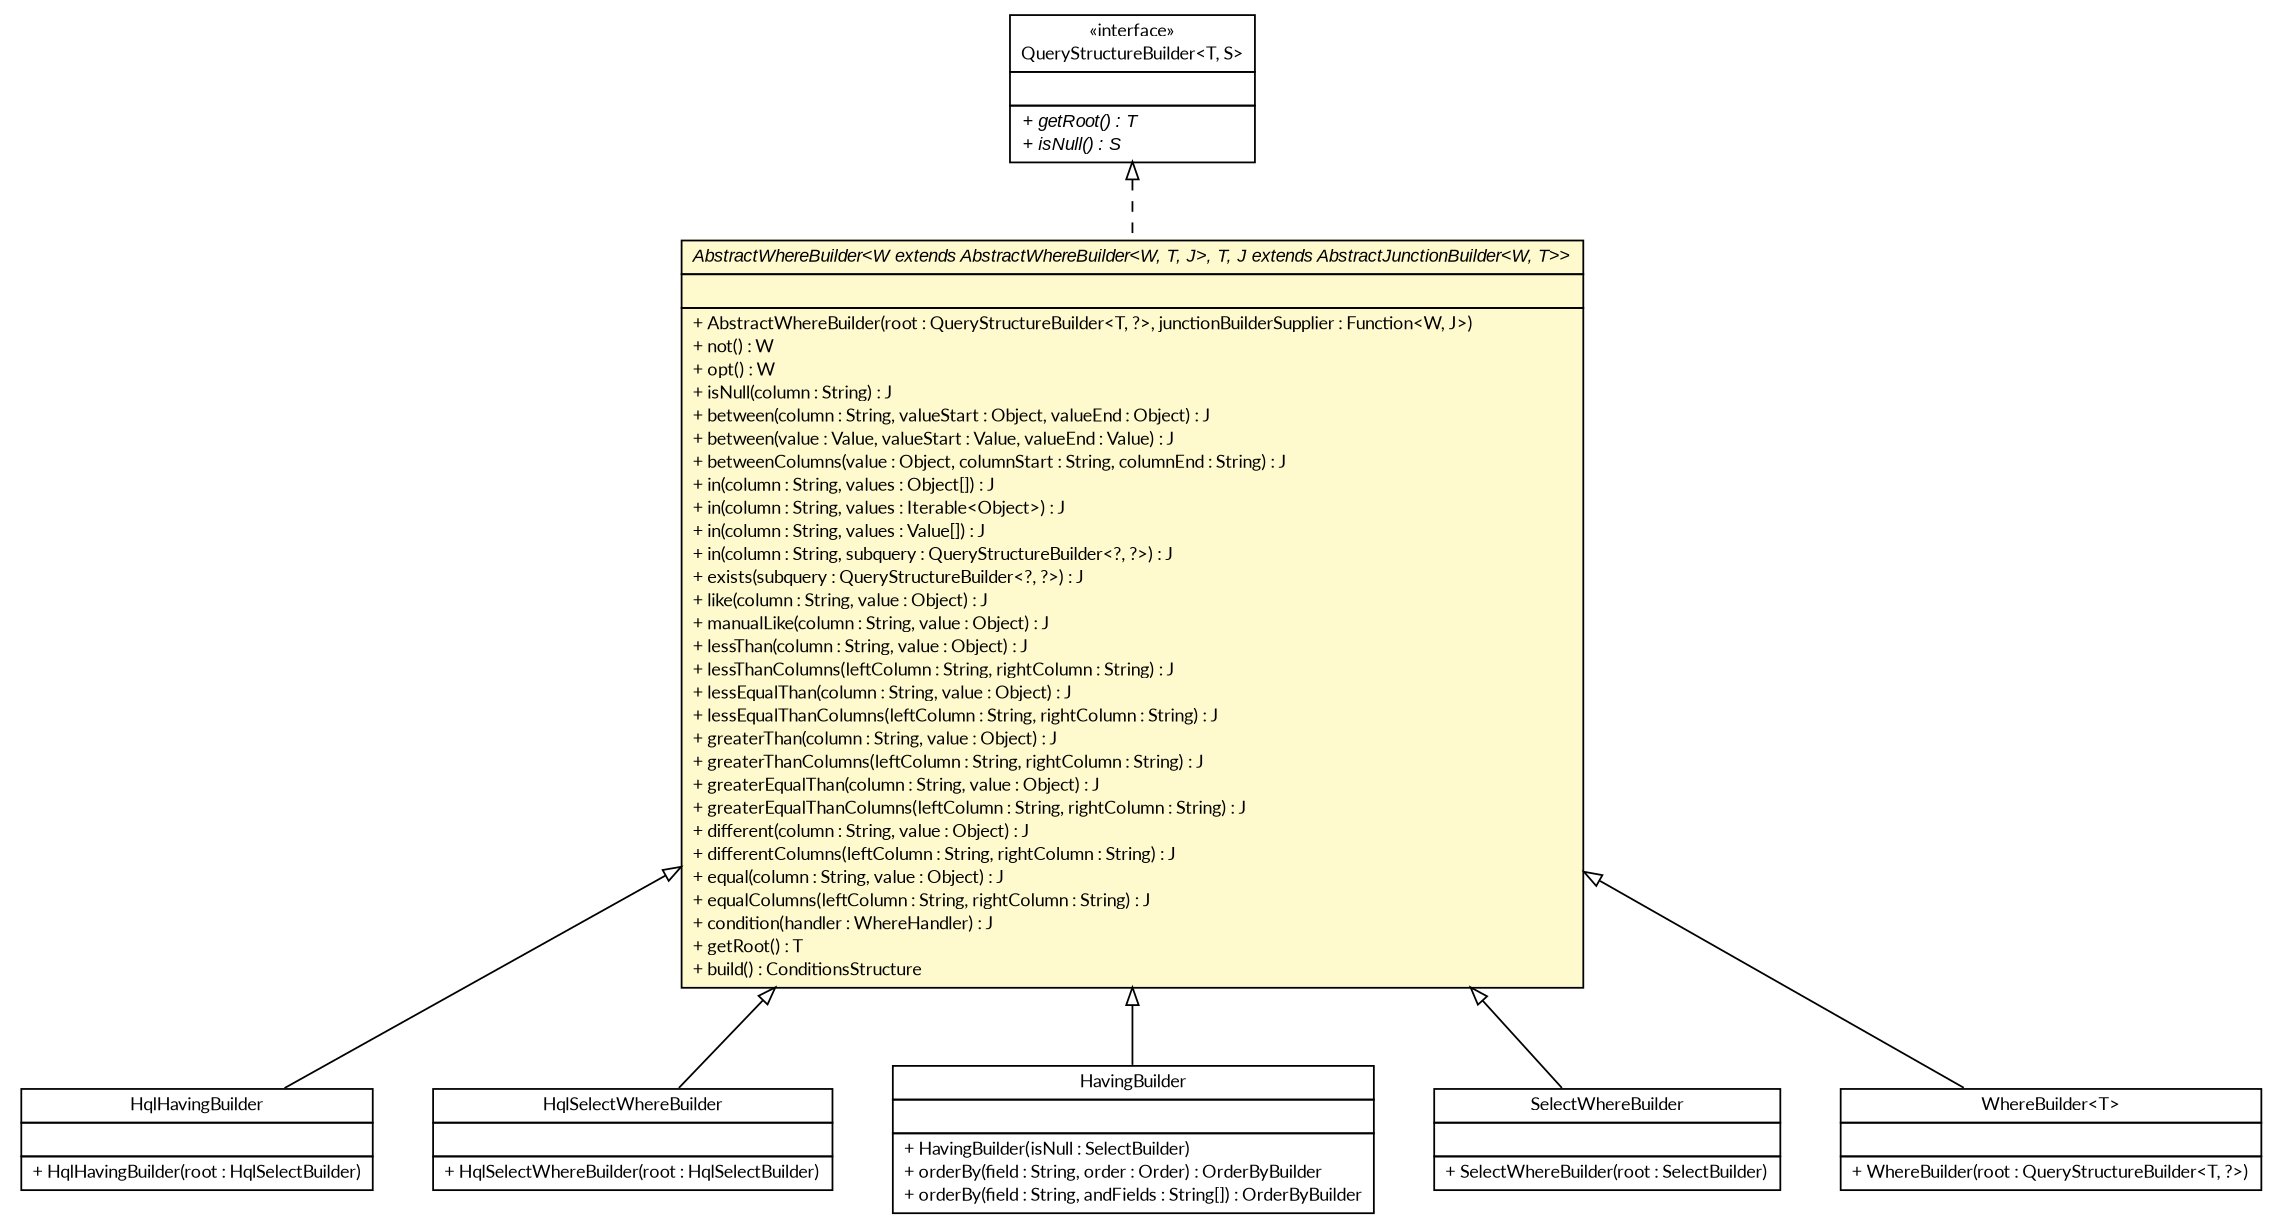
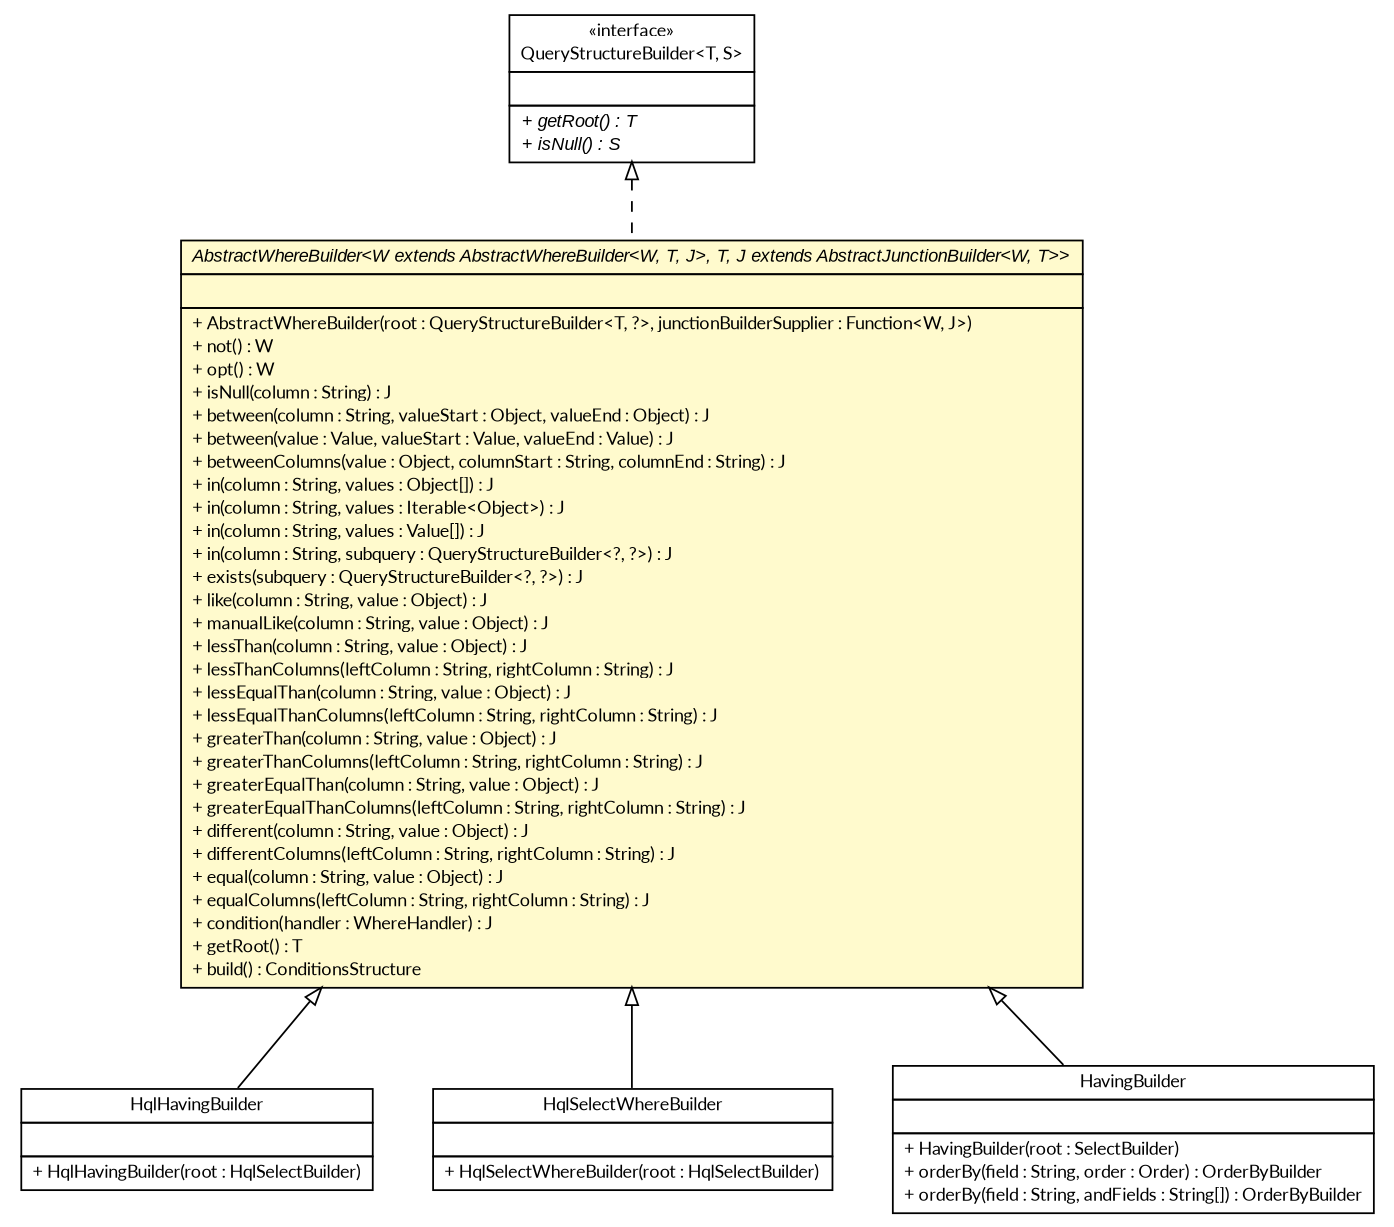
  digraph {
    fontname=Lato
    nodesep=0.25
    ranksep=0.5
    node [fontcolor=black fontname=Lato fontsize=10.0 shape=plaintext]
    edge [arrowtail=empty dir=back fontname=Lato fontsize=10 headport=p labelfontname=arial labelfontsize=10 tailport=p]
    n1 [label=<<table title="br.gov.to.sefaz.persistence.query.builder.hql.select.groupby.HqlHavingBuilder" border="0" cellborder="1" cellspacing="0" cellpadding="2" port="p" href="../../hql/select/groupby/HqlHavingBuilder.html"> 		<tr><td><table border="0" cellspacing="0" cellpadding="1"> <tr><td align="center" balign="center"> HqlHavingBuilder </td></tr> 		</table></td></tr> 		<tr><td><table border="0" cellspacing="0" cellpadding="1"> <tr><td align="left" balign="left">  </td></tr> 		</table></td></tr> 		<tr><td><table border="0" cellspacing="0" cellpadding="1"> <tr><td align="left" balign="left"> + HqlHavingBuilder(root : HqlSelectBuilder) </td></tr> 		</table></td></tr> 		</table>>]
    n2 [label=<<table title="br.gov.to.sefaz.persistence.query.builder.hql.select.where.HqlSelectWhereBuilder" border="0" cellborder="1" cellspacing="0" cellpadding="2" port="p" href="../../hql/select/where/HqlSelectWhereBuilder.html"> 		<tr><td><table border="0" cellspacing="0" cellpadding="1"> <tr><td align="center" balign="center"> HqlSelectWhereBuilder </td></tr> 		</table></td></tr> 		<tr><td><table border="0" cellspacing="0" cellpadding="1"> <tr><td align="left" balign="left">  </td></tr> 		</table></td></tr> 		<tr><td><table border="0" cellspacing="0" cellpadding="1"> <tr><td align="left" balign="left"> + HqlSelectWhereBuilder(root : HqlSelectBuilder) </td></tr> 		</table></td></tr> 		</table>>]
    n3 [label=<<table title="br.gov.to.sefaz.persistence.query.builder.QueryStructureBuilder" border="0" cellborder="1" cellspacing="0" cellpadding="2" port="p" href="../../QueryStructureBuilder.html"> 		<tr><td><table border="0" cellspacing="0" cellpadding="1"> <tr><td align="center" balign="center"> &#171;interface&#187; </td></tr> <tr><td align="center" balign="center"> QueryStructureBuilder&lt;T, S&gt; </td></tr> 		</table></td></tr> 		<tr><td><table border="0" cellspacing="0" cellpadding="1"> <tr><td align="left" balign="left">  </td></tr> 		</table></td></tr> 		<tr><td><table border="0" cellspacing="0" cellpadding="1"> <tr><td align="left" balign="left"><font face="arial italic" point-size="10.0"> + getRoot() : T </font></td></tr> <tr><td align="left" balign="left"><font face="arial italic" point-size="10.0"> + isNull() : S </font></td></tr> 		</table></td></tr> 		</table>>]
    n4 [label=<<table title="br.gov.to.sefaz.persistence.query.builder.sql.where.AbstractWhereBuilder" border="0" cellborder="1" cellspacing="0" cellpadding="2" port="p" bgcolor="lemonChiffon" href="./AbstractWhereBuilder.html"> 		<tr><td><table border="0" cellspacing="0" cellpadding="1"> <tr><td align="center" balign="center"><font face="arial italic"> AbstractWhereBuilder&lt;W extends AbstractWhereBuilder&lt;W, T, J&gt;, T, J extends AbstractJunctionBuilder&lt;W, T&gt;&gt; </font></td></tr> 		</table></td></tr> 		<tr><td><table border="0" cellspacing="0" cellpadding="1"> <tr><td align="left" balign="left">  </td></tr> 		</table></td></tr> 		<tr><td><table border="0" cellspacing="0" cellpadding="1"> <tr><td align="left" balign="left"> + AbstractWhereBuilder(root : QueryStructureBuilder&lt;T, ?&gt;, junctionBuilderSupplier : Function&lt;W, J&gt;) </td></tr> <tr><td align="left" balign="left"> + not() : W </td></tr> <tr><td align="left" balign="left"> + opt() : W </td></tr> <tr><td align="left" balign="left"> + isNull(column : String) : J </td></tr> <tr><td align="left" balign="left"> + between(column : String, valueStart : Object, valueEnd : Object) : J </td></tr> <tr><td align="left" balign="left"> + between(value : Value, valueStart : Value, valueEnd : Value) : J </td></tr> <tr><td align="left" balign="left"> + betweenColumns(value : Object, columnStart : String, columnEnd : String) : J </td></tr> <tr><td align="left" balign="left"> + in(column : String, values : Object[]) : J </td></tr> <tr><td align="left" balign="left"> + in(column : String, values : Iterable&lt;Object&gt;) : J </td></tr> <tr><td align="left" balign="left"> + in(column : String, values : Value[]) : J </td></tr> <tr><td align="left" balign="left"> + in(column : String, subquery : QueryStructureBuilder&lt;?, ?&gt;) : J </td></tr> <tr><td align="left" balign="left"> + exists(subquery : QueryStructureBuilder&lt;?, ?&gt;) : J </td></tr> <tr><td align="left" balign="left"> + like(column : String, value : Object) : J </td></tr> <tr><td align="left" balign="left"> + manualLike(column : String, value : Object) : J </td></tr> <tr><td align="left" balign="left"> + lessThan(column : String, value : Object) : J </td></tr> <tr><td align="left" balign="left"> + lessThanColumns(leftColumn : String, rightColumn : String) : J </td></tr> <tr><td align="left" balign="left"> + lessEqualThan(column : String, value : Object) : J </td></tr> <tr><td align="left" balign="left"> + lessEqualThanColumns(leftColumn : String, rightColumn : String) : J </td></tr> <tr><td align="left" balign="left"> + greaterThan(column : String, value : Object) : J </td></tr> <tr><td align="left" balign="left"> + greaterThanColumns(leftColumn : String, rightColumn : String) : J </td></tr> <tr><td align="left" balign="left"> + greaterEqualThan(column : String, value : Object) : J </td></tr> <tr><td align="left" balign="left"> + greaterEqualThanColumns(leftColumn : String, rightColumn : String) : J </td></tr> <tr><td align="left" balign="left"> + different(column : String, value : Object) : J </td></tr> <tr><td align="left" balign="left"> + differentColumns(leftColumn : String, rightColumn : String) : J </td></tr> <tr><td align="left" balign="left"> + equal(column : String, value : Object) : J </td></tr> <tr><td align="left" balign="left"> + equalColumns(leftColumn : String, rightColumn : String) : J </td></tr> <tr><td align="left" balign="left"> + condition(handler : WhereHandler) : J </td></tr> <tr><td align="left" balign="left"> + getRoot() : T </td></tr> <tr><td align="left" balign="left"> + build() : ConditionsStructure </td></tr> 		</table></td></tr> 		</table>>]
-   n5 [label=<<table title="br.gov.to.sefaz.persistence.query.builder.sql.select.groupby.HavingBuilder" border="0" cellborder="1" cellspacing="0" cellpadding="2" port="p" href="../select/groupby/HavingBuilder.html"> 		<tr><td><table border="0" cellspacing="0" cellpadding="1"> <tr><td align="center" balign="center"> HavingBuilder </td></tr> 		</table></td></tr> 		<tr><td><table border="0" cellspacing="0" cellpadding="1"> <tr><td align="left" balign="left">  </td></tr> 		</table></td></tr> 		<tr><td><table border="0" cellspacing="0" cellpadding="1"> <tr><td align="left" balign="left"> + HavingBuilder(isNull : SelectBuilder) </td></tr> <tr><td align="left" balign="left"> + orderBy(field : String, order : Order) : OrderByBuilder </td></tr> <tr><td align="left" balign="left"> + orderBy(field : String, andFields : String[]) : OrderByBuilder </td></tr> 		</table></td></tr> 		</table>>]
-   n6 [label=<<table title="br.gov.to.sefaz.persistence.query.builder.sql.select.where.SelectWhereBuilder" border="0" cellborder="1" cellspacing="0" cellpadding="2" port="p" href="../select/where/SelectWhereBuilder.html"> 		<tr><td><table border="0" cellspacing="0" cellpadding="1"> <tr><td align="center" balign="center"> SelectWhereBuilder </td></tr> 		</table></td></tr> 		<tr><td><table border="0" cellspacing="0" cellpadding="1"> <tr><td align="left" balign="left">  </td></tr> 		</table></td></tr> 		<tr><td><table border="0" cellspacing="0" cellpadding="1"> <tr><td align="left" balign="left"> + SelectWhereBuilder(root : SelectBuilder) </td></tr> 		</table></td></tr> 		</table>>]
-   n7 [label=<<table title="br.gov.to.sefaz.persistence.query.builder.sql.where.WhereBuilder" border="0" cellborder="1" cellspacing="0" cellpadding="2" port="p" href="./WhereBuilder.html"> 		<tr><td><table border="0" cellspacing="0" cellpadding="1"> <tr><td align="center" balign="center"> WhereBuilder&lt;T&gt; </td></tr> 		</table></td></tr> 		<tr><td><table border="0" cellspacing="0" cellpadding="1"> <tr><td align="left" balign="left">  </td></tr> 		</table></td></tr> 		<tr><td><table border="0" cellspacing="0" cellpadding="1"> <tr><td align="left" balign="left"> + WhereBuilder(root : QueryStructureBuilder&lt;T, ?&gt;) </td></tr> 		</table></td></tr> 		</table>>]
+   n5 [label=<<table title="br.gov.to.sefaz.persistence.query.builder.sql.select.groupby.HavingBuilder" border="0" cellborder="1" cellspacing="0" cellpadding="2" port="p" href="../select/groupby/HavingBuilder.html"> 		<tr><td><table border="0" cellspacing="0" cellpadding="1"> <tr><td align="center" balign="center"> HavingBuilder </td></tr> 		</table></td></tr> 		<tr><td><table border="0" cellspacing="0" cellpadding="1"> <tr><td align="left" balign="left">  </td></tr> 		</table></td></tr> 		<tr><td><table border="0" cellspacing="0" cellpadding="1"> <tr><td align="left" balign="left"> + HavingBuilder(root : SelectBuilder) </td></tr> <tr><td align="left" balign="left"> + orderBy(field : String, order : Order) : OrderByBuilder </td></tr> <tr><td align="left" balign="left"> + orderBy(field : String, andFields : String[]) : OrderByBuilder </td></tr> 		</table></td></tr> 		</table>>]
    n3 -> n4 [style=dashed]
    n4 -> n1
    n4 -> n2
    n4 -> n5
-   n4 -> n6
-   n4 -> n7
  }
